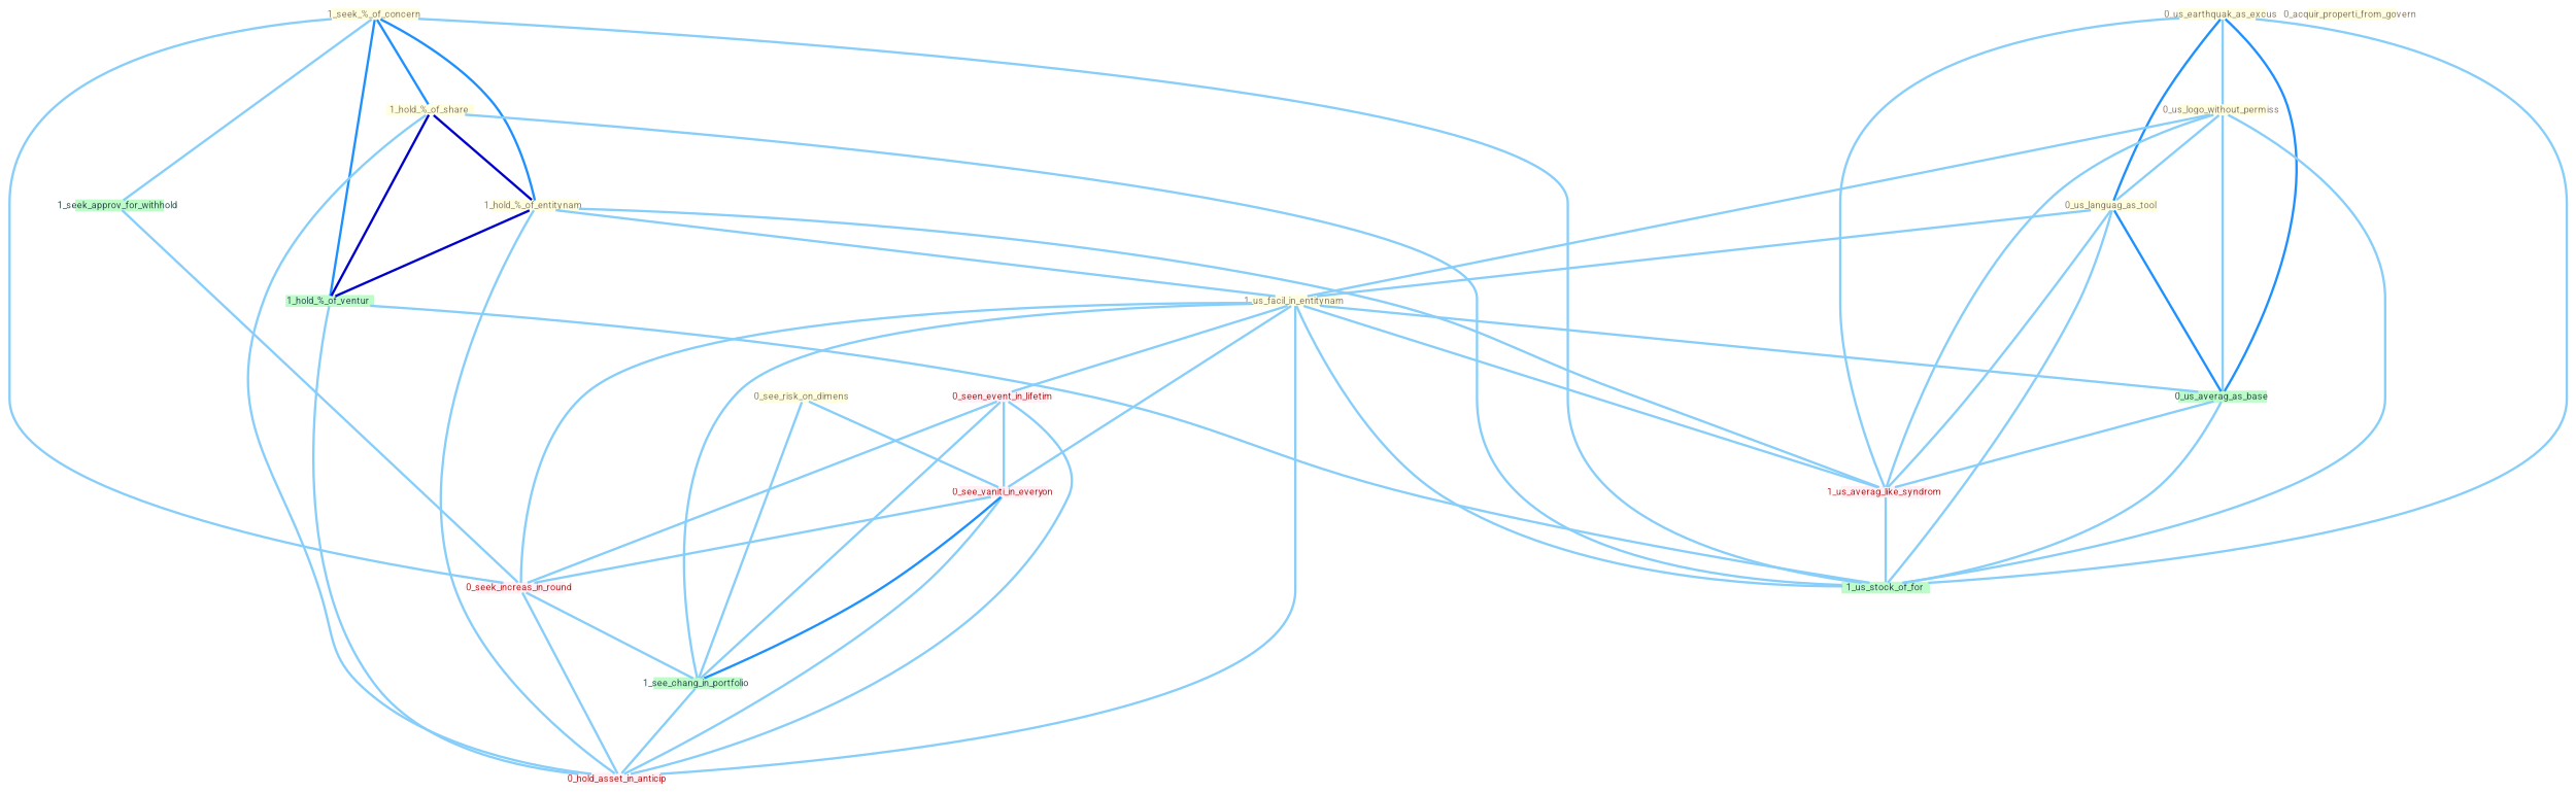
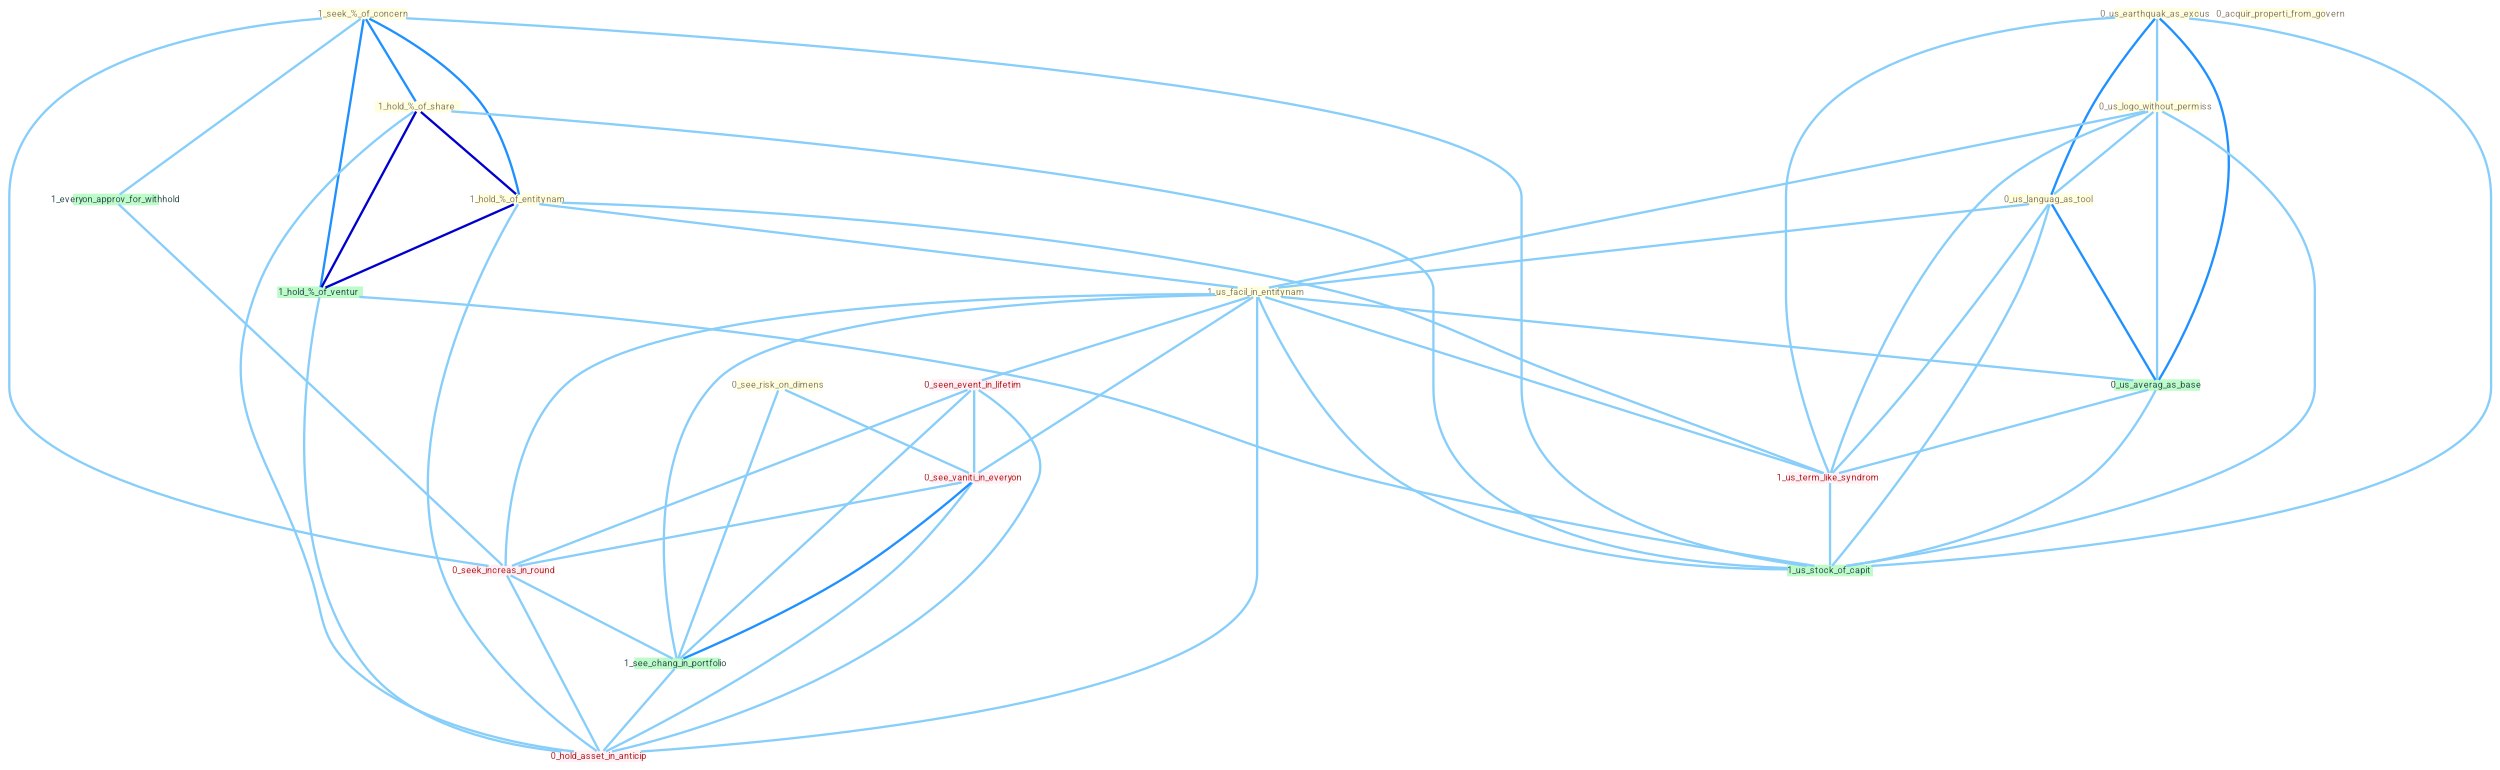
  graph {
    fontname=Roboto
    node [color="#ffffe0" fixedsize=true fontcolor="#8b7d6b" fontname=Roboto fontsize=4 shape=polygon style=filled]
    edge [color="#87cefa" fontname=Roboto w=1]
    "0_see_risk_on_dimens " [height=.06 width=.5]
    "0_us_earthquak_as_excus " [height=.06 width=.5]
    "0_us_logo_without_permiss " [height=.06 width=.5]
    "0_us_languag_as_tool " [height=.06 width=.5]
    "1_seek_%_of_concern " [height=.06 width=.5]
    "0_acquir_properti_from_govern " [height=.06 width=.5]
    "1_hold_%_of_share " [height=.06 width=.5]
    "1_hold_%_of_entitynam " [height=.06 width=.5]
    "1_us_facil_in_entitynam " [height=.06 width=.5]
    "0_seen_event_in_lifetim " [color="#fff0f5" fontcolor="#b22222" height=.06 width=.5]
-   "1_us_term_like_syndrom " [color="#fff0f5" fontcolor="#b22222" height=.06 width=.5 label="1_us_averag_like_syndrom"]
+   "1_us_term_like_syndrom " [color="#fff0f5" fontcolor="#b22222" height=.06 width=.5]
    "0_see_vaniti_in_everyon " [color="#fff0f5" fontcolor="#b22222" height=.06 width=.5]
    "0_seek_increas_in_round " [color="#fff0f5" fontcolor="#b22222" height=.06 width=.5]
    "0_hold_asset_in_anticip " [color="#fff0f5" fontcolor="#b22222" height=.06 width=.5]
    "1_see_chang_in_portfolio " [color="#BDFCC9" fontcolor="#2f4f4f" height=.06 width=.5]
    "0_us_averag_as_base " [color="#BDFCC9" fontcolor="#2f4f4f" height=.06 width=.5]
-   "1_us_stock_of_capit " [color="#BDFCC9" fontcolor="#2f4f4f" height=.06 width=.5 label="1_us_stock_of_for"]
-   "1_seek_approv_for_withhold " [color="#BDFCC9" fontcolor="#2f4f4f" height=.06 width=.5]
+   "1_us_stock_of_capit " [color="#BDFCC9" fontcolor="#2f4f4f" height=.06 width=.5]
+   "1_seek_approv_for_withhold " [color="#BDFCC9" fontcolor="#2f4f4f" height=.06 width=.5 label="1_everyon_approv_for_withhold"]
    "1_hold_%_of_ventur " [color="#BDFCC9" fontcolor="#2f4f4f" height=.06 width=.5]
    subgraph sub_1 {
      "0_see_risk_on_dimens "
      "0_us_earthquak_as_excus "
      "0_us_logo_without_permiss "
      "0_us_languag_as_tool "
      "1_seek_%_of_concern "
      "0_acquir_properti_from_govern "
      "1_hold_%_of_share "
      "1_hold_%_of_entitynam "
      "1_us_facil_in_entitynam "
    }
    subgraph sub_2 {
      "0_seen_event_in_lifetim "
      "1_us_term_like_syndrom "
      "0_see_vaniti_in_everyon "
      "0_seek_increas_in_round "
      "0_hold_asset_in_anticip "
    }
    "0_see_risk_on_dimens " -- "0_see_vaniti_in_everyon "
    "0_see_risk_on_dimens " -- "1_see_chang_in_portfolio "
    "0_us_earthquak_as_excus " -- "0_us_logo_without_permiss "
    "0_us_earthquak_as_excus " -- "0_us_languag_as_tool " [color="#1e90ff" w=2]
    "0_us_earthquak_as_excus " -- "1_us_term_like_syndrom "
    "0_us_earthquak_as_excus " -- "0_us_averag_as_base " [color="#1e90ff" w=2]
    "0_us_earthquak_as_excus " -- "1_us_stock_of_capit "
    "0_us_logo_without_permiss " -- "0_us_languag_as_tool "
    "0_us_logo_without_permiss " -- "1_us_facil_in_entitynam "
    "0_us_logo_without_permiss " -- "1_us_term_like_syndrom "
    "0_us_logo_without_permiss " -- "0_us_averag_as_base "
    "0_us_logo_without_permiss " -- "1_us_stock_of_capit "
    "0_us_languag_as_tool " -- "1_us_facil_in_entitynam "
    "0_us_languag_as_tool " -- "1_us_term_like_syndrom "
    "0_us_languag_as_tool " -- "0_us_averag_as_base " [color="#1e90ff" w=2]
    "0_us_languag_as_tool " -- "1_us_stock_of_capit "
    "1_seek_%_of_concern " -- "1_hold_%_of_share " [color="#1e90ff" w=2]
    "1_seek_%_of_concern " -- "1_hold_%_of_entitynam " [color="#1e90ff" w=2]
    "1_seek_%_of_concern " -- "0_seek_increas_in_round "
    "1_seek_%_of_concern " -- "1_us_stock_of_capit "
    "1_seek_%_of_concern " -- "1_seek_approv_for_withhold "
    "1_seek_%_of_concern " -- "1_hold_%_of_ventur " [color="#1e90ff" w=2]
    "1_hold_%_of_share " -- "1_hold_%_of_entitynam " [color="#0000cd" w=3]
    "1_hold_%_of_share " -- "0_hold_asset_in_anticip "
    "1_hold_%_of_share " -- "1_us_stock_of_capit "
    "1_hold_%_of_share " -- "1_hold_%_of_ventur " [color="#0000cd" w=3]
    "1_hold_%_of_entitynam " -- "1_us_facil_in_entitynam "
    "1_hold_%_of_entitynam " -- "1_us_term_like_syndrom "
    "1_hold_%_of_entitynam " -- "0_hold_asset_in_anticip "
    "1_hold_%_of_entitynam " -- "1_hold_%_of_ventur " [color="#0000cd" w=3]
    "1_us_facil_in_entitynam " -- "0_seen_event_in_lifetim "
    "1_us_facil_in_entitynam " -- "1_us_term_like_syndrom "
    "1_us_facil_in_entitynam " -- "0_see_vaniti_in_everyon "
    "1_us_facil_in_entitynam " -- "0_seek_increas_in_round "
    "1_us_facil_in_entitynam " -- "0_hold_asset_in_anticip "
    "1_us_facil_in_entitynam " -- "1_see_chang_in_portfolio "
    "1_us_facil_in_entitynam " -- "0_us_averag_as_base "
    "1_us_facil_in_entitynam " -- "1_us_stock_of_capit "
    "0_seen_event_in_lifetim " -- "0_see_vaniti_in_everyon "
    "0_seen_event_in_lifetim " -- "0_seek_increas_in_round "
    "0_seen_event_in_lifetim " -- "0_hold_asset_in_anticip "
    "0_seen_event_in_lifetim " -- "1_see_chang_in_portfolio "
    "1_us_term_like_syndrom " -- "1_us_stock_of_capit "
    "0_see_vaniti_in_everyon " -- "0_seek_increas_in_round "
    "0_see_vaniti_in_everyon " -- "0_hold_asset_in_anticip "
    "0_see_vaniti_in_everyon " -- "1_see_chang_in_portfolio " [color="#1e90ff" w=2]
    "0_seek_increas_in_round " -- "0_hold_asset_in_anticip "
    "0_seek_increas_in_round " -- "1_see_chang_in_portfolio "
    "1_see_chang_in_portfolio " -- "0_hold_asset_in_anticip "
    "0_us_averag_as_base " -- "1_us_term_like_syndrom "
    "0_us_averag_as_base " -- "1_us_stock_of_capit "
    "1_seek_approv_for_withhold " -- "0_seek_increas_in_round "
    "1_hold_%_of_ventur " -- "0_hold_asset_in_anticip "
    "1_hold_%_of_ventur " -- "1_us_stock_of_capit "
  }
